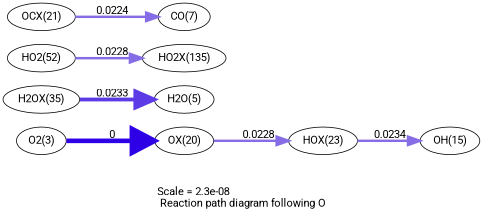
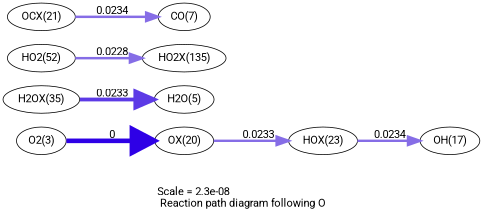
  digraph {
    fontname=Roboto
    label="Scale = 2.3e-08\l Reaction path diagram following O"
    rankdir=LR
    node [fontname=Roboto]
    edge [arrowsize=1.58 color="0.7, 0.523, 0.9" fontname=Roboto penwidth=3.16]
    n1 [label="O2(3)"]
    n2 [label="OX(20)"]
    n3 [label="HOX(23)"]
-   n4 [label="OH(15)"]
+   n4 [label="OH(17)"]
    n5 [label="H2OX(35)"]
    n6 [label="H2O(5)"]
    n7 [label="HO2(52)"]
    n8 [label="HO2X(135)"]
    n9 [label="OCX(21)"]
    n10 [label="CO(7)"]
    n1 -> n2 [arrowsize=3 color="0.7, 1.5, 0.9" label=" 0" penwidth=6]
-   n2 -> n3 [label=" 0.0228"]
+   n2 -> n3 [label=" 0.0233"]
    n3 -> n4 [arrowsize=1.57 label=" 0.0234" penwidth=3.14]
    n5 -> n6 [arrowsize=2.47 color="0.7, 0.746, 0.9" label=" 0.0233" penwidth=4.94]
    n7 -> n8 [arrowsize=1.6 color="0.7, 0.525, 0.9" label=" 0.0228" penwidth=3.21]
-   n9 -> n10 [label=" 0.0224"]
+   n9 -> n10 [label=" 0.0234"]
  }
